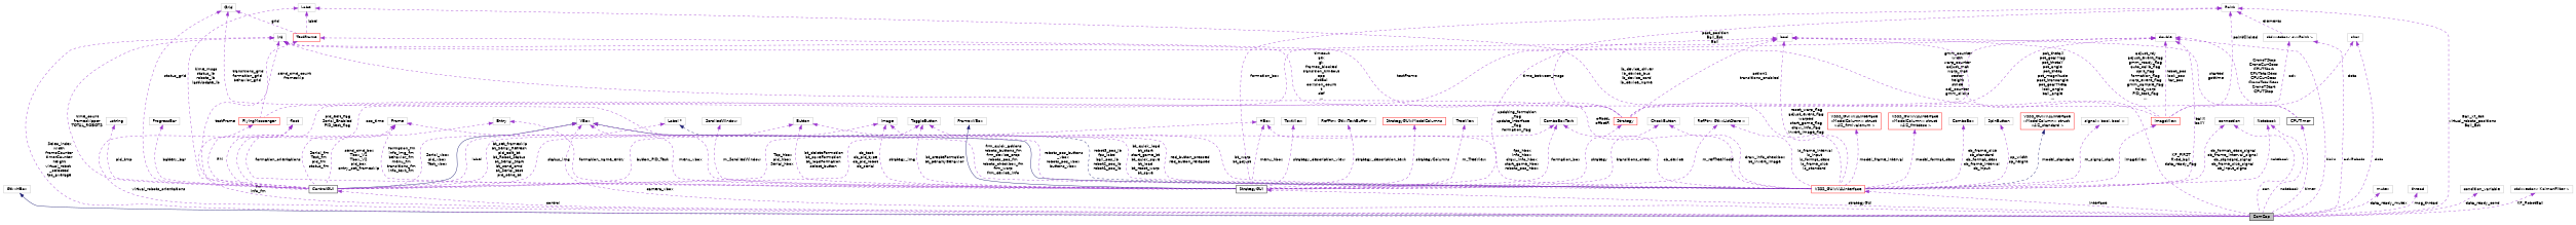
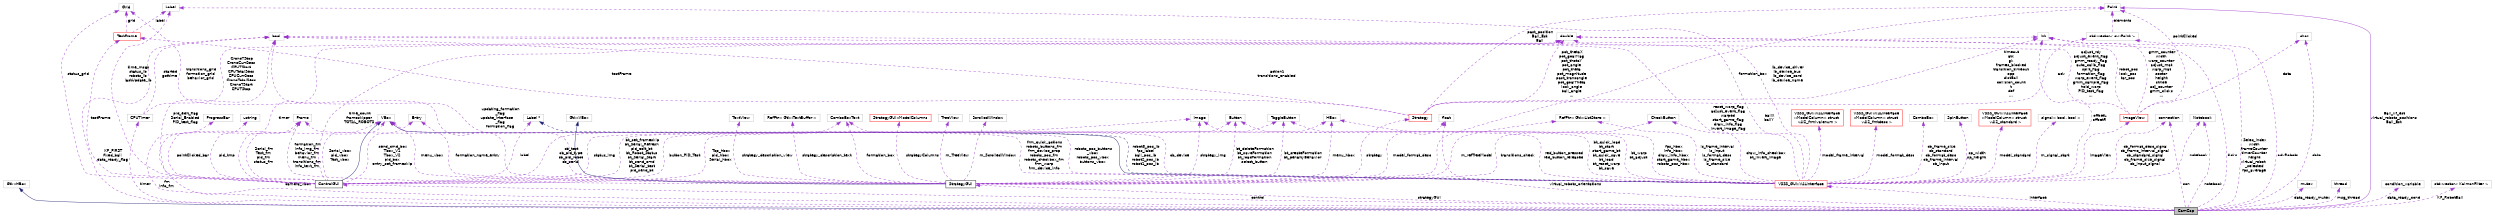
  digraph {
    rankdir=TB
    node [color=grey75 fillcolor=white fontname=Helvetica fontsize=10 shape=record style=filled]
    edge [color=darkorchid3 dir=back fontname=Helvetica fontsize=10 labelfontname=Helvetica labelfontsize=10 style=dashed]
    n1 [color=black fillcolor=grey75 fontcolor=black height=0.2 label=CamCap width=0.4]
    n2 [height=0.2 label="Gtk::HBox" width=0.4]
    n3 [height=0.2 label=Point width=0.4]
    n4 [height=0.2 label="std::vector\< cv::Point \>" width=0.4]
    n5 [color=black height=0.2 label=StrategyGUI width=0.4]
    n6 [color=red height=0.2 label=Strategy width=0.4]
    n7 [color=red height=0.2 label=ImageView width=0.4]
    n8 [color=red height=0.2 label="VSSS_GUI::V4LInterface" width=0.4]
    n9 [color=black height=0.2 label=ControlGUI width=0.4]
    n10 [height=0.2 label=VBox width=0.4]
    n11 [height=0.2 label=double width=0.4]
-   n12 [color=red height=0.2 label=FlyingMessenger width=0.4]
-   n13 [color=black height=0.2 label=CPUTimer width=0.4]
+   n13 [height=0.2 label=CPUTimer width=0.4]
    n14 [height=0.2 label=Label width=0.4]
    n15 [color=red height=0.2 label=TestFrame width=0.4]
    n16 [height=0.2 label=Grid width=0.4]
    n17 [height=0.2 label=Entry width=0.4]
    n18 [height=0.2 label=Frame width=0.4]
    n19 [height=0.2 label=int width=0.4]
    n20 [height=0.2 label=ustring width=0.4]
    n21 [height=0.2 label=HBox width=0.4]
    n22 [height=0.2 label=bool width=0.4]
    n23 [height=0.2 label=ComboBoxText width=0.4]
    n24 [height=0.2 label="Label *" width=0.4]
    n25 [height=0.2 label=ProgressBar width=0.4]
    n26 [height=0.2 label=Image width=0.4]
    n27 [height=0.2 label=Button width=0.4]
    n28 [height=0.2 label=ToggleButton width=0.4]
    n29 [height=0.2 label=connection width=0.4]
    n30 [height=0.2 label=float width=0.4]
    n31 [height=0.2 label=char width=0.4]
-   n32 [height=0.2 label="Frame::VBox" width=0.4]
+   n32 [height=0.2 label="Gtk::VBox" width=0.4]
    n33 [height=0.2 label=TextView width=0.4]
    n34 [height=0.2 label=CheckButton width=0.4]
    n35 [height=0.2 label="RefPtr\< Gtk::TextBuffer \>" width=0.4]
    n36 [height=0.2 label="RefPtr\< Gtk::ListStore \>" width=0.4]
    n37 [color=red height=0.2 label="StrategyGUI::ModelColumns" width=0.4]
    n38 [height=0.2 label=TreeView width=0.4]
    n39 [height=0.2 label=ScrolledWindow width=0.4]
    n40 [height=0.2 label=mutex width=0.4]
    n41 [height=0.2 label=thread width=0.4]
    n42 [height=0.2 label=Notebook width=0.4]
    n43 [height=0.2 label=condition_variable width=0.4]
    n44 [color=red height=0.2 label="VSSS_GUI::V4LInterface\l::ModelColumn\< struct\l v4l2_frmivalenum \>" width=0.4]
    n45 [color=red height=0.2 label="VSSS_GUI::V4LInterface\l::ModelColumn\< struct\l v4l2_fmtdesc \>" width=0.4]
    n46 [height=0.2 label=ComboBox width=0.4]
    n47 [height=0.2 label=SpinButton width=0.4]
    n48 [color=red height=0.2 label="VSSS_GUI::V4LInterface\l::ModelColumn\< struct\l v4l2_standard \>" width=0.4]
    n49 [height=0.2 label="signal\< bool, bool \>" width=0.4]
    n50 [height=0.2 label="std::vector\< KalmanFilter \>" width=0.4]
    n2 -> n1 [color=midnightblue style=solid]
-   n3 -> n1 [label=" Ball_kf_est\nvirtual_robots_positions\nBall_Est"]
+   n3 -> n1 [label=" Ball_kf_est\nvirtual_robots_positions\nBall_Est" style=solid]
    n3 -> n4 [label=" elements"]
    n3 -> n5 [label=" formation_box"]
    n3 -> n6 [label=" past_position\nBall_Est\nBall"]
    n3 -> n7 [label=" pointClicked"]
    n4 -> n1 [label=" advRobots"]
    n4 -> n6 [label=" adv"]
    n5 -> n1 [label=" strategyGUI"]
    n6 -> n5 [label=" strategy"]
    n7 -> n8 [label=" imageView"]
    n8 -> n1 [label=" interface"]
    n9 -> n1 [label=" control"]
    n10 -> n1 [label=" camera_vbox"]
    n10 -> n5 [label=" menu_vbox"]
    n10 -> n8 [color=midnightblue style=solid]
    n10 -> n8 [label=" robots_pos_buttons\l_vbox\nrobots_pos_vbox\nbuttons_vbox"]
    n10 -> n9 [color=midnightblue style=solid]
    n10 -> n9 [label=" Serial_vbox\npid_vbox\nTest_vbox"]
    n11 -> n1 [label=" ticks"]
    n11 -> n6 [label=" pot_thetaX\npot_goalMag\npot_thetaY\npot_angle\npot_theta\npot_magnitude\npast_transangle\npot_goalTheta\nlock_angle\nball_angle\n..."]
    n11 -> n7 [label=" robot_pos\nlook_pos\ntar_pos"]
    n11 -> n8 [label=" ballX\nballY"]
-   n11 -> n9 [label=" acc_time"]
-   n11 -> n12 [label=" time_between_msgs"]
+   n11 -> n9 [label=" timer"]
    n11 -> n13 [label=" CronoTStop\nCronoCurrSecs\nCPUTStart\nCPUTotalSecs\nCPUCurrSecs\nCronoTotalSecs\nCronoTStart\nCPUTStop"]
-   n12 -> n9 [label=" FM"]
    n13 -> n1 [label=" timer"]
    n14 -> n8 [label=" lb_device_driver\nlb_device_bus\nlb_device_card\nlb_device_name"]
    n14 -> n9 [label=" time_msgs\nstatus_lb\nrobots_lb\nlastUpdate_lb"]
    n14 -> n15 [label=" label"]
    n15 -> n6 [label=" testFrame"]
    n15 -> n9 [label=" testFrame"]
    n16 -> n5 [label=" transitions_grid\nformation_grid\nbehavior_grid"]
    n16 -> n9 [label=" status_grid"]
    n16 -> n15 [label=" grid"]
    n17 -> n5 [label=" formation_name_entry"]
    n17 -> n9 [label=" send_cmd_box\nTbox_V1\nTbox_V2\npid_box\nentry_set_frameskip"]
    n18 -> n1 [label=" fm\ninfo_fm"]
    n18 -> n5 [label=" formation_fm\ninfo_img_fm\nbehavior_fm\nmenu_fm\ntransitions_fm\ninfo_text_fm"]
    n18 -> n8 [label=" frm_quick_actions\nrobots_buttons_fm\nfrm_device_prop\nrobots_pos_fm\nrobots_checkbox_fm\nfrm_warp\nfrm_device_info"]
    n18 -> n9 [label=" Serial_fm\nTest_fm\npid_fm\nstatus_fm"]
    n19 -> n1 [label=" Selec_index\nwidth\nframeCounter\ntimerCounter\nheight\nvirtual_robot\l_selected\nfps_average"]
    n19 -> n6 [label=" timeout\natk\ngk\nframes_blocked\ntransition_timeout\nopp\ndistBall\ncollision_count\nt\ndef\n..."]
    n19 -> n7 [label=" gmm_counter\nwidth\nwarp_counter\nadjust_mat\nwarp_mat\nsector\nheight\nstride\nadj_counter\ngmm_clicks\n..."]
    n19 -> n8 [label=" offsetL\noffsetR"]
    n19 -> n9 [label=" time_count\nframeskipper\nTOTAL_ROBOTS"]
-   n19 -> n12 [label=" send_cmd_count\nframeskip"]
    n20 -> n9 [label=" pid_tmp"]
    n21 -> n5 [label=" menu_hbox"]
    n21 -> n8 [label=" fps_hbox\ninfo_hbox\ndraw_info_hbox\nstart_game_hbox\nrobots_pos_hbox"]
    n21 -> n9 [label=" Top_hbox\npid_hbox\nSerial_hbox"]
    n22 -> n1 [label=" KF_FIRST\nfixed_ball\ndata_ready_flag"]
    n22 -> n5 [label=" updating_formation\l_flag\nupdate_interface\l_flag\nformation_flag"]
    n22 -> n6 [label=" action1\ntransitions_enabled"]
    n22 -> n7 [label=" adjust_rdy\nadjust_event_flag\ngmm_ready_flag\nauto_calib_flag\nsplit_flag\nformation_flag\nwarp_event_flag\ngmm_sample_flag\nhold_warp\nPID_test_flag\n..."]
    n22 -> n8 [label=" reset_warp_flag\nadjust_event_flag\nwarped\nstart_game_flag\ndraw_info_flag\ninvert_image_flag"]
    n22 -> n9 [label=" pid_edit_flag\nSerial_Enabled\nPID_test_flag"]
    n22 -> n13 [label=" started\ngottime"]
    n23 -> n5 [label=" formation_box"]
    n23 -> n8 [label=" cb_device"]
    n23 -> n9 [label=" cb_test\ncb_pid_type\ncb_pid_robot\ncb_serial"]
    n24 -> n8 [color=midnightblue label=" robot3_pos_lb\nfps_label\nball_pos_lb\nrobot2_pos_lb\nrobot1_pos_lb"]
    n24 -> n9 [label=" label"]
-   n25 -> n9 [label=" battery_bar"]
+   n25 -> n9 [label=" pointClicked_bar"]
    n26 -> n5 [label=" strategy_img"]
    n26 -> n8 [label=" red_button_pressed\nred_button_released"]
    n26 -> n9 [label=" status_img"]
    n27 -> n5 [label=" bt_deleteFormation\nbt_saveFormation\nbt_loadFormation\nselect_button"]
    n27 -> n8 [label=" bt_quick_load\nbt_start\nstart_game_bt\nbt_quick_save\nbt_load\nbt_reset_warp\nbt_save"]
    n27 -> n9 [label=" bt_set_frameskip\nbt_Serial_Refresh\npid_edit_bt\nbt_Robot_Status\nbt_Serial_Start\nbt_send_cmd\nbt_Serial_test\npid_send_bt"]
    n28 -> n5 [label=" bt_createFormation\nbt_penaltyBehavior"]
    n28 -> n8 [label=" bt_warp\nbt_adjust"]
    n28 -> n9 [label=" button_PID_Test"]
    n29 -> n1 [label=" con"]
    n29 -> n8 [label=" cb_format_desc_signal\ncb_frame_interval_signal\ncb_standard_signal\ncb_frame_size_signal\ncb_input_signal"]
    n30 -> n1 [label=" virtual_robots_orientations"]
-   n30 -> n5 [label=" formation_orientations"]
+   n30 -> n5 [label=" model_format_desc"]
    n31 -> n1 [label=" data"]
    n31 -> n7 [label=" data"]
    n32 -> n5 [color=midnightblue style=solid]
    n33 -> n5 [label=" strategy_description_view"]
    n34 -> n5 [label=" transitions_check"]
    n34 -> n8 [label=" draw_info_checkbox\nbt_invert_image"]
    n35 -> n5 [label=" strategy_description_text"]
    n36 -> n5 [label=" m_refTreeModel"]
    n36 -> n8 [label=" ls_frame_interval\nls_input\nls_format_desc\nls_frame_size\nls_standard"]
    n37 -> n5 [label=" strategyColumns"]
    n38 -> n5 [label=" m_TreeView"]
    n39 -> n5 [label=" m_ScrolledWindow"]
    n40 -> n1 [label=" data_ready_mutex"]
    n41 -> n1 [label=" msg_thread"]
    n42 -> n1 [label=" notebook"]
    n42 -> n8 [label=" notebook"]
    n43 -> n1 [label=" data_ready_cond"]
    n44 -> n8 [label=" model_frame_interval"]
    n45 -> n8 [label=" model_format_desc"]
    n46 -> n8 [label=" cb_frame_size\ncb_standard\ncb_format_desc\ncb_frame_interval\ncb_input"]
    n47 -> n8 [label=" sp_width\nsp_height"]
-   n48 -> n8 [color=midnightblue label=" model_standard"]
+   n48 -> n8 [label=" model_standard"]
    n49 -> n8 [label=" m_signal_start"]
    n50 -> n1 [label=" KF_RobotBall"]
  }
